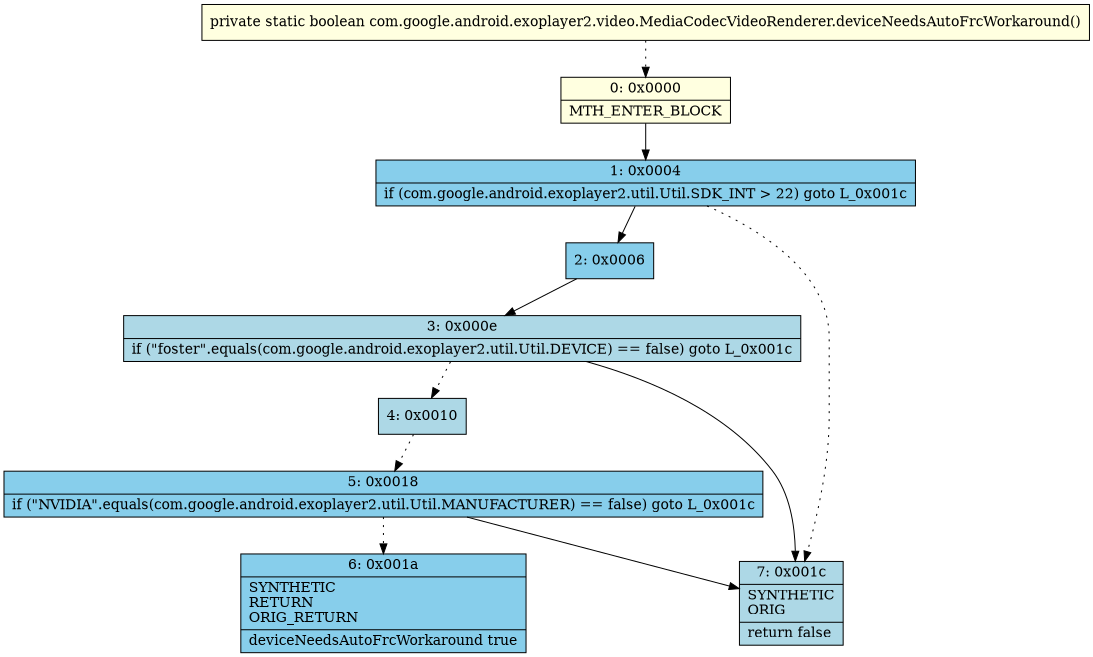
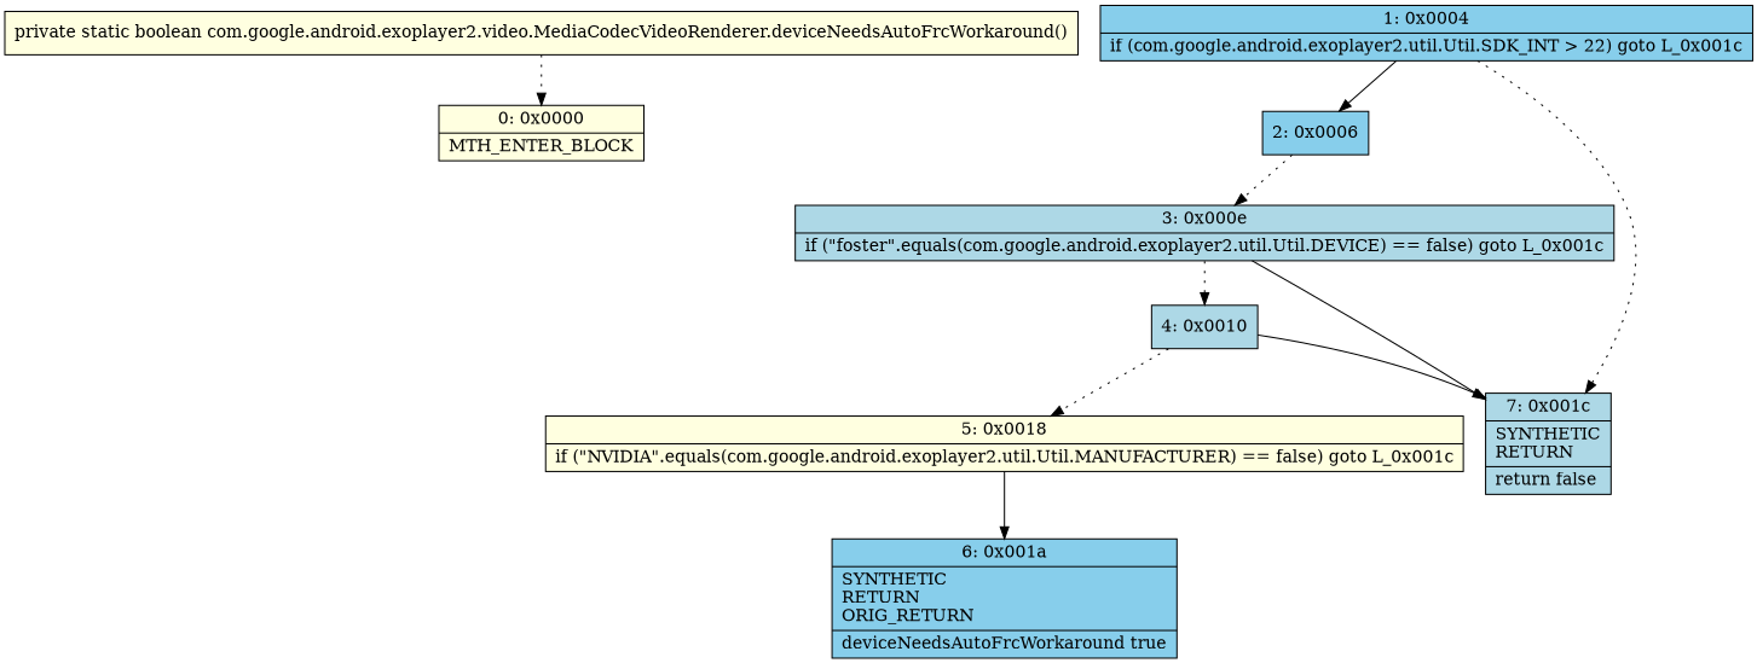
  digraph {
    node [fillcolor=lightyellow shape=record style=filled]
    edge [style=solid]
    n1 [label="{0\:\ 0x0000|MTH_ENTER_BLOCK\l}"]
    n2 [fillcolor=skyblue label="{1\:\ 0x0004|if (com.google.android.exoplayer2.util.Util.SDK_INT \> 22) goto L_0x001c\l}"]
    n3 [fillcolor=skyblue label="{2\:\ 0x0006}"]
-   n4 [fillcolor=lightblue label="{7\:\ 0x001c|SYNTHETIC\lORIG\l|return false\l}"]
+   n4 [fillcolor=lightblue label="{7\:\ 0x001c|SYNTHETIC\lRETURN\l|return false\l}"]
    n5 [fillcolor=lightblue label="{3\:\ 0x000e|if (\"foster\".equals(com.google.android.exoplayer2.util.Util.DEVICE) == false) goto L_0x001c\l}"]
    n6 [fillcolor=lightblue label="{4\:\ 0x0010}"]
-   n7 [fillcolor=skyblue label="{5\:\ 0x0018|if (\"NVIDIA\".equals(com.google.android.exoplayer2.util.Util.MANUFACTURER) == false) goto L_0x001c\l}"]
+   n7 [label="{5\:\ 0x0018|if (\"NVIDIA\".equals(com.google.android.exoplayer2.util.Util.MANUFACTURER) == false) goto L_0x001c\l}"]
    n8 [fillcolor=skyblue label="{6\:\ 0x001a|SYNTHETIC\lRETURN\lORIG_RETURN\l|deviceNeedsAutoFrcWorkaround true\l}"]
    n9 [label="{private static boolean com.google.android.exoplayer2.video.MediaCodecVideoRenderer.deviceNeedsAutoFrcWorkaround() }"]
-   n1 -> n2
    n2 -> n3
    n2 -> n4 [style=dotted]
-   n3 -> n5
+   n3 -> n5 [style=dotted]
    n5 -> n4
    n5 -> n6 [style=dotted]
    n6 -> n7 [style=dotted]
-   n7 -> n4
-   n7 -> n8 [style=dotted]
+   n6 -> n4
+   n7 -> n8
    n9 -> n1 [style=dotted]
  }
